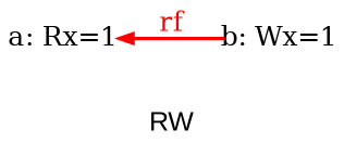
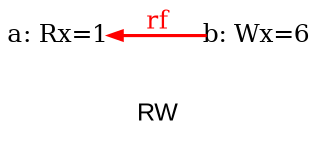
  digraph {
    fontname=Arial
    fontsize=12
    label=RW
    rankdir=LR
    node [fixedsize=true fontsize=12 shape=none]
    n1 [height=0.166667 label="a: Rx=1" width=0.666667]
-   n2 [height=0.166667 label="b: Wx=1" width=0.666667]
+   n2 [height=0.166667 label="b: Wx=6" width=0.666667]
    n1 -> n2 [arrowsize=0.600000 color=red dir=back fontcolor=red fontsize=12 label=rf penwidth=1.500000]
  }
